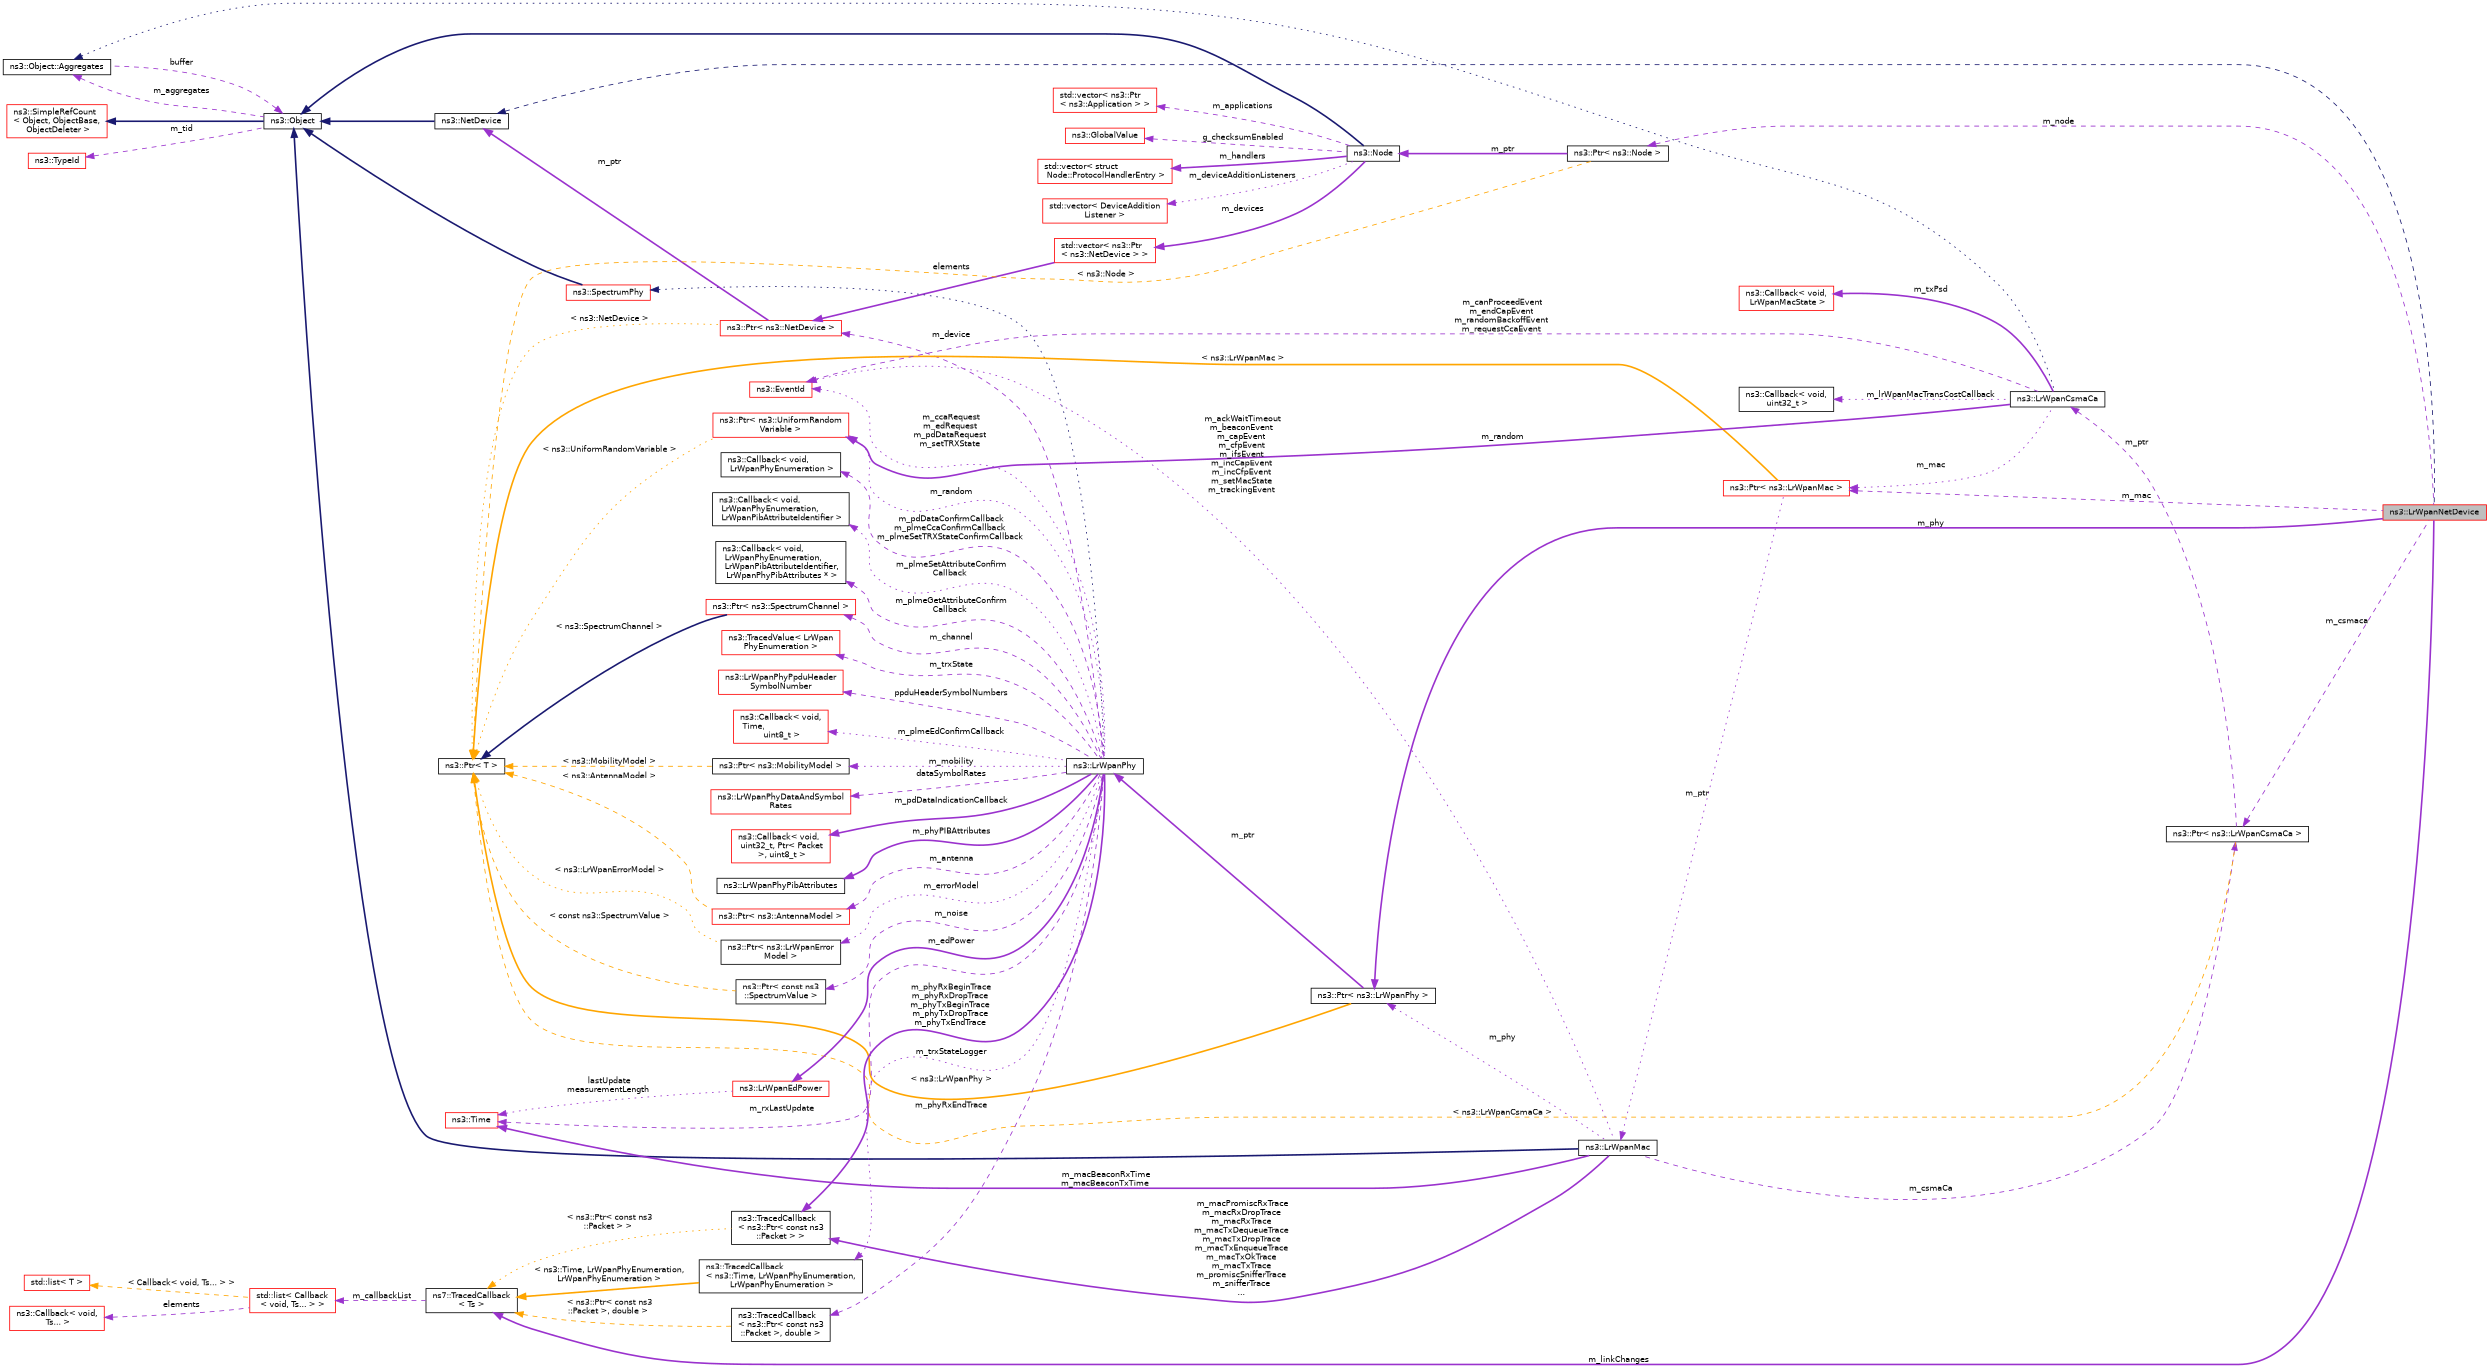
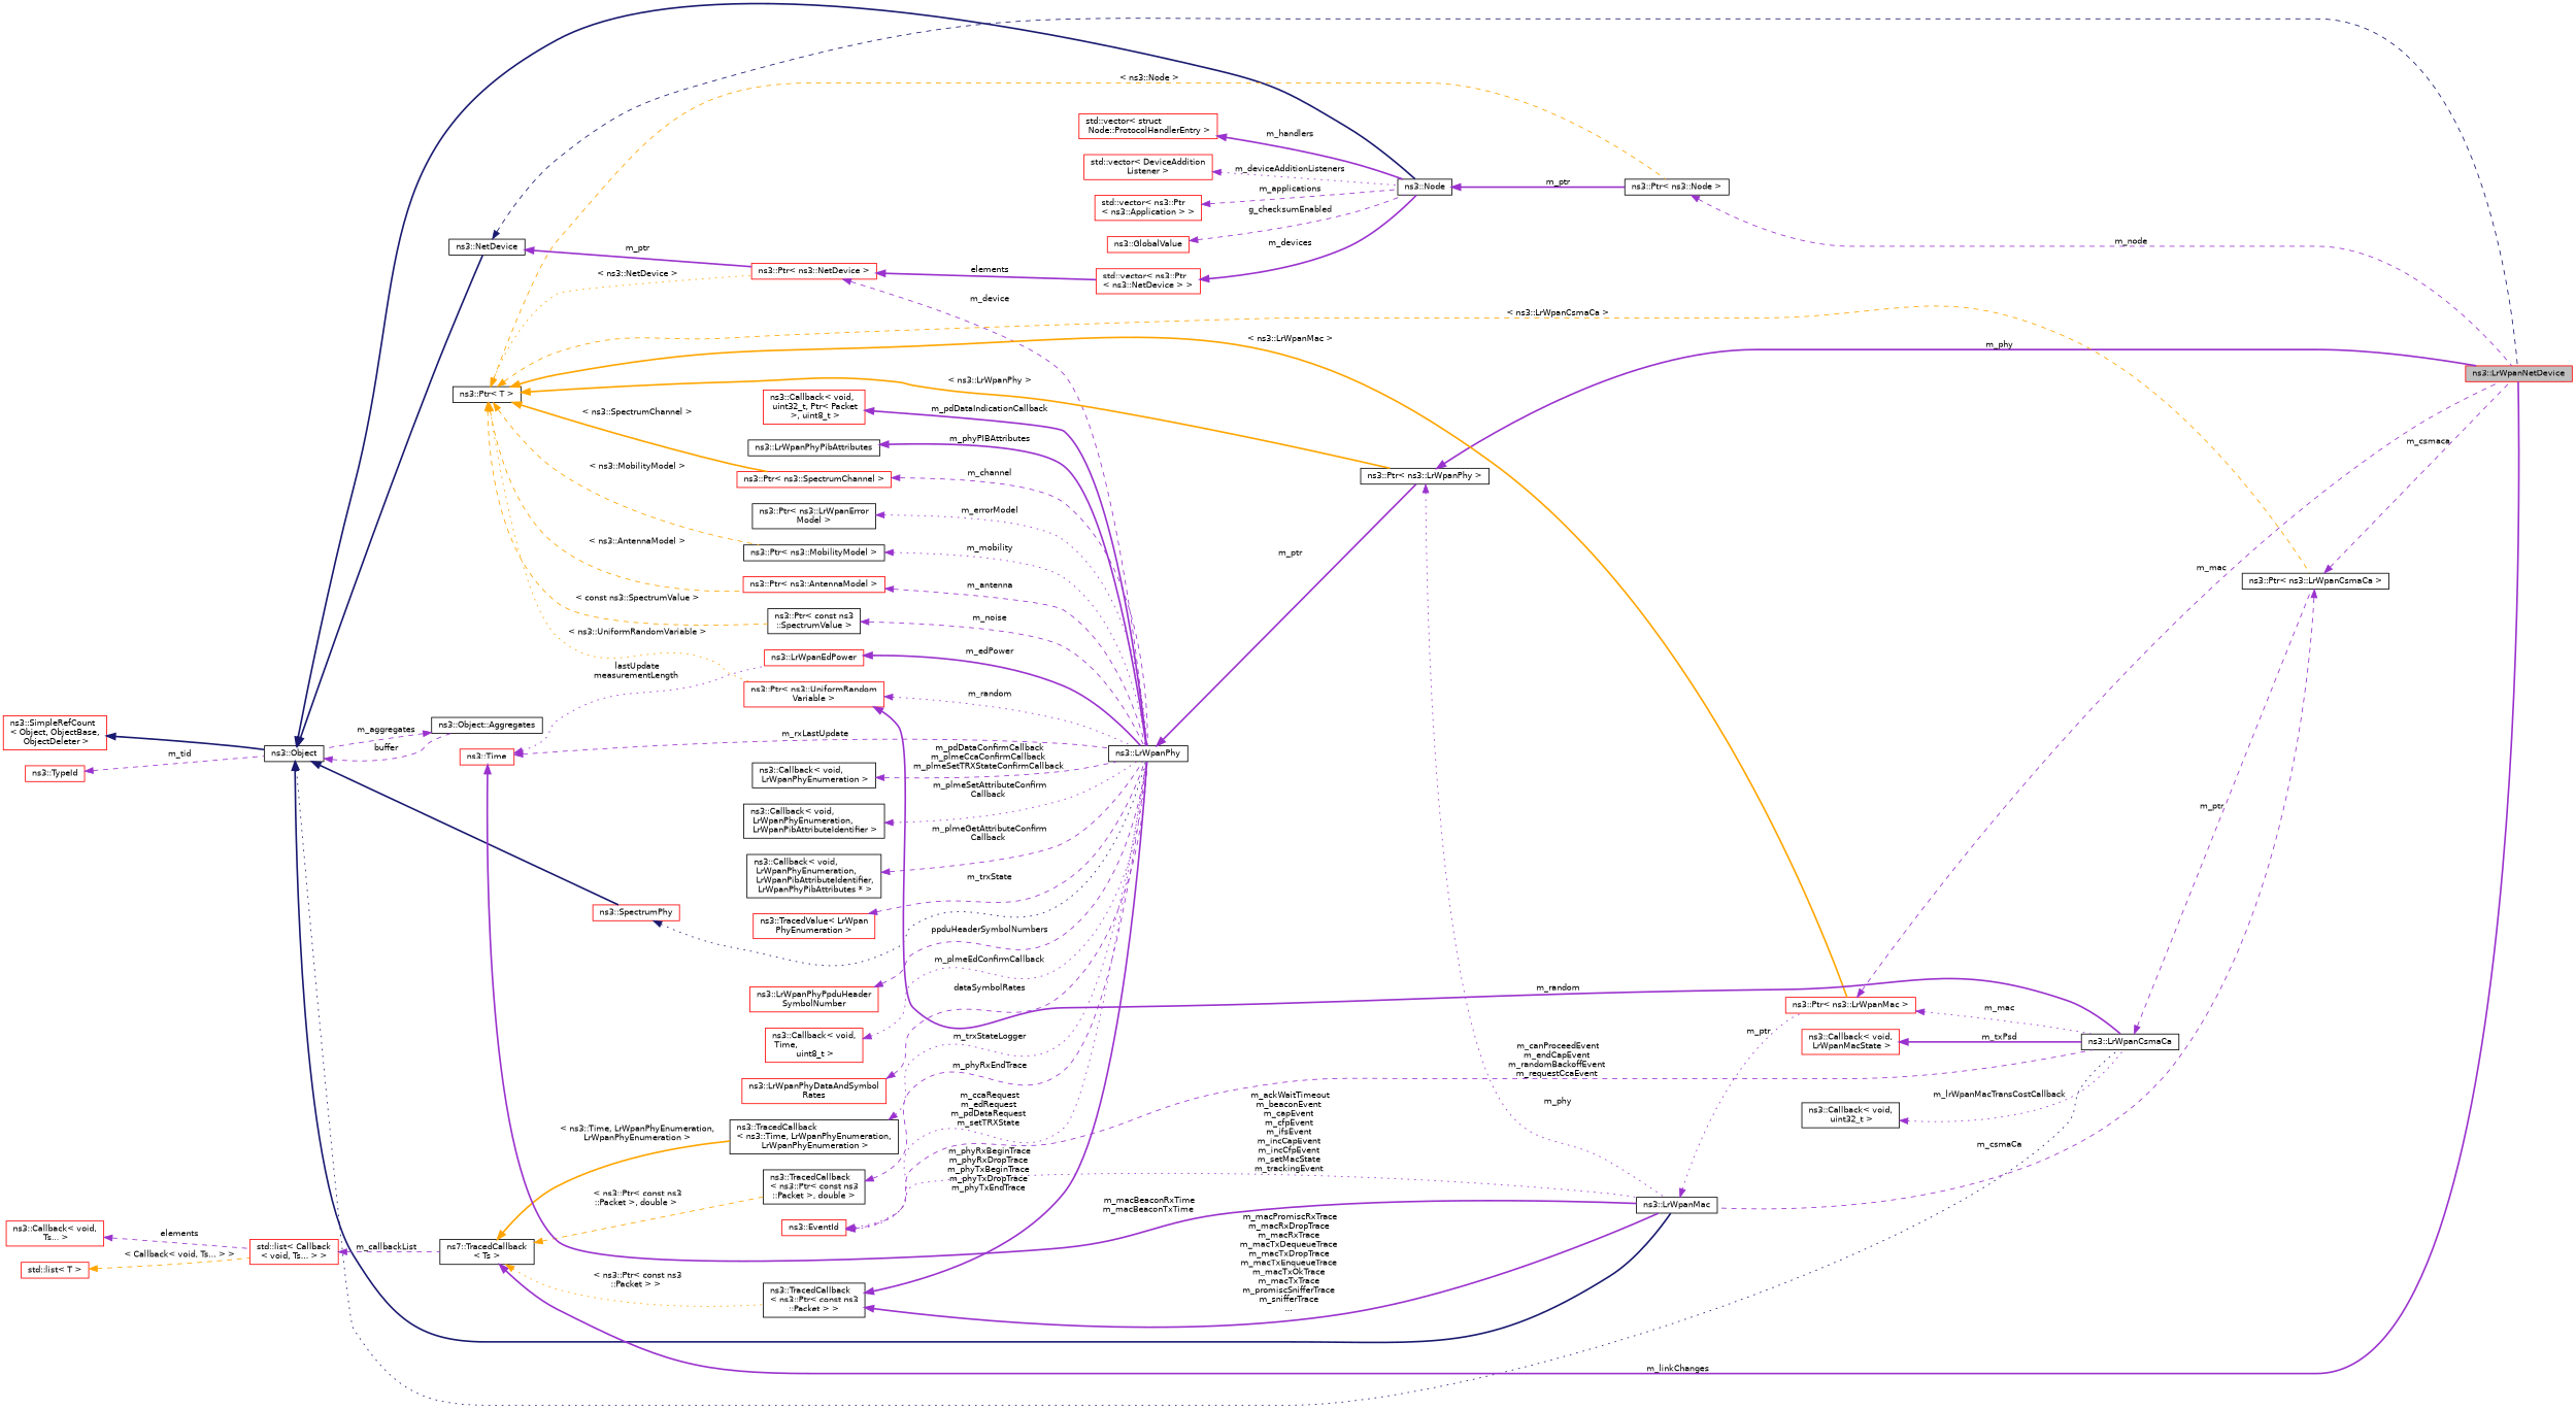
  digraph {
    rankdir=LR
    node [color=red fillcolor=white fontname=Helvetica fontsize=10 shape=record style=filled]
    edge [color=darkorchid3 dir=back fontname=Helvetica fontsize=10 labelfontname=Helvetica labelfontsize=10 style=dashed]
    n1 [fillcolor=grey75 fontcolor=black height=0.2 label="ns3::LrWpanNetDevice" width=0.4]
    n2 [color=black height=0.2 label="ns3::NetDevice" width=0.4]
    n3 [height=0.2 label="ns3::Ptr\< ns3::NetDevice \>" width=0.4]
    n4 [height=0.2 label="std::vector\< ns3::Ptr\l\< ns3::NetDevice \> \>" width=0.4]
    n5 [color=black height=0.2 label="ns3::LrWpanPhy" width=0.4]
    n6 [color=black height=0.2 label="ns3::Object" width=0.4]
    n7 [color=black height=0.2 label="ns3::Object::Aggregates" width=0.4]
    n8 [color=black height=0.2 label="ns3::Node" width=0.4]
    n9 [color=black height=0.2 label="ns3::LrWpanCsmaCa" width=0.4]
    n10 [color=black height=0.2 label="ns3::LrWpanMac" width=0.4]
    n11 [height=0.2 label="ns3::SpectrumPhy" width=0.4]
    n12 [color=black height=0.2 label="ns3::Ptr\< ns3::Node \>" width=0.4]
    n13 [color=black height=0.2 label="ns3::Ptr\< ns3::LrWpanCsmaCa \>" width=0.4]
    n14 [height=0.2 label="ns3::Ptr\< ns3::LrWpanMac \>" width=0.4]
    n15 [height=0.2 label="ns3::SimpleRefCount\l\< Object, ObjectBase,\l ObjectDeleter \>" width=0.4]
    n16 [height=0.2 label="ns3::TypeId" width=0.4]
    n17 [height=0.2 label="std::vector\< ns3::Ptr\l\< ns3::Application \> \>" width=0.4]
    n18 [color=black height=0.2 label="ns3::Ptr\< ns3::LrWpanPhy \>" width=0.4]
    n19 [color=black height=0.2 label="ns3::Ptr\< T \>" width=0.4]
    n20 [height=0.2 label="ns3::Ptr\< ns3::UniformRandom\lVariable \>" width=0.4]
    n21 [height=0.2 label="ns3::Ptr\< ns3::SpectrumChannel \>" width=0.4]
    n22 [color=black height=0.2 label="ns3::Ptr\< ns3::MobilityModel \>" width=0.4]
    n23 [height=0.2 label="ns3::Ptr\< ns3::AntennaModel \>" width=0.4]
    n24 [color=black height=0.2 label="ns3::Ptr\< ns3::LrWpanError\lModel \>" width=0.4]
    n25 [color=black height=0.2 label="ns3::Ptr\< const ns3\l::SpectrumValue \>" width=0.4]
    n26 [height=0.2 label="ns3::GlobalValue" width=0.4]
    n27 [height=0.2 label="std::vector\< struct\l Node::ProtocolHandlerEntry \>" width=0.4]
    n28 [height=0.2 label="std::vector\< DeviceAddition\lListener \>" width=0.4]
    n29 [color=black height=0.2 label="ns3::Callback\< void,\l uint32_t \>" width=0.4]
    n30 [height=0.2 label="ns3::EventId" width=0.4]
    n31 [color=black height=0.2 label="ns3::TracedCallback\l\< ns3::Ptr\< const ns3\l::Packet \> \>" width=0.4]
    n32 [color=black height=0.2 label="ns7::TracedCallback\l\< Ts \>" width=0.4]
    n33 [color=black height=0.2 label="ns3::TracedCallback\l\< ns3::Time, LrWpanPhyEnumeration,\l LrWpanPhyEnumeration \>" width=0.4]
    n34 [color=black height=0.2 label="ns3::TracedCallback\l\< ns3::Ptr\< const ns3\l::Packet \>, double \>" width=0.4]
    n35 [height=0.2 label="std::list\< Callback\l\< void, Ts... \> \>" width=0.4]
    n36 [height=0.2 label="ns3::Callback\< void,\l Ts... \>" width=0.4]
    n37 [height=0.2 label="std::list\< T \>" width=0.4]
    n38 [height=0.2 label="ns3::Time" width=0.4]
    n39 [height=0.2 label="ns3::LrWpanEdPower" width=0.4]
    n40 [color=black height=0.2 label="ns3::Callback\< void,\l LrWpanPhyEnumeration \>" width=0.4]
    n41 [color=black height=0.2 label="ns3::Callback\< void,\l LrWpanPhyEnumeration,\l LrWpanPibAttributeIdentifier \>" width=0.4]
    n42 [color=black height=0.2 label="ns3::Callback\< void,\l LrWpanPhyEnumeration,\l LrWpanPibAttributeIdentifier,\l LrWpanPhyPibAttributes * \>" width=0.4]
    n43 [height=0.2 label="ns3::TracedValue\< LrWpan\lPhyEnumeration \>" width=0.4]
    n44 [height=0.2 label="ns3::LrWpanPhyPpduHeader\lSymbolNumber" width=0.4]
    n45 [height=0.2 label="ns3::Callback\< void,\l Time,\l uint8_t \>" width=0.4]
    n46 [height=0.2 label="ns3::LrWpanPhyDataAndSymbol\lRates" width=0.4]
    n47 [height=0.2 label="ns3::Callback\< void,\l uint32_t, Ptr\< Packet\l \>, uint8_t \>" width=0.4]
    n48 [color=black height=0.2 label="ns3::LrWpanPhyPibAttributes" width=0.4]
    n49 [height=0.2 label="ns3::Callback\< void,\l LrWpanMacState \>" width=0.4]
    n2 -> n1 [color=midnightblue]
    n2 -> n3 [label=" m_ptr" style=bold]
    n3 -> n4 [label=" elements" style=bold]
    n3 -> n5 [label=" m_device"]
    n4 -> n8 [label=" m_devices" style=bold]
    n5 -> n18 [label=" m_ptr" style=bold]
    n6 -> n2 [color=midnightblue style=bold]
    n6 -> n7 [label=" buffer"]
    n6 -> n8 [color=midnightblue style=bold]
-   n7 -> n9 [color=midnightblue style=dotted]
+   n6 -> n9 [color=midnightblue style=dotted]
    n6 -> n10 [color=midnightblue style=bold]
    n6 -> n11 [color=midnightblue style=bold]
    n7 -> n6 [label=" m_aggregates"]
    n8 -> n12 [label=" m_ptr" style=bold]
    n9 -> n13 [label=" m_ptr"]
    n10 -> n14 [label=" m_ptr" style=dotted]
    n11 -> n5 [color=midnightblue style=dotted]
    n12 -> n1 [label=" m_node"]
    n13 -> n1 [label=" m_csmaca"]
    n13 -> n10 [label=" m_csmaCa"]
    n14 -> n1 [label=" m_mac"]
    n14 -> n9 [label=" m_mac" style=dotted]
    n15 -> n6 [color=midnightblue style=bold]
    n16 -> n6 [label=" m_tid"]
    n17 -> n8 [label=" m_applications"]
    n18 -> n1 [label=" m_phy" style=bold]
    n18 -> n10 [label=" m_phy" style=dotted]
    n19 -> n3 [color=orange label=" \< ns3::NetDevice \>" style=dotted]
    n19 -> n12 [color=orange label=" \< ns3::Node \>"]
    n19 -> n13 [color=orange label=" \< ns3::LrWpanCsmaCa \>"]
    n19 -> n14 [color=orange label=" \< ns3::LrWpanMac \>" style=bold]
    n19 -> n18 [color=orange label=" \< ns3::LrWpanPhy \>" style=bold]
    n19 -> n20 [color=orange label=" \< ns3::UniformRandomVariable \>" style=dotted]
-   n19 -> n21 [color=midnightblue label=" \< ns3::SpectrumChannel \>" style=bold]
+   n19 -> n21 [color=orange label=" \< ns3::SpectrumChannel \>" style=bold]
    n19 -> n22 [color=orange label=" \< ns3::MobilityModel \>"]
    n19 -> n23 [color=orange label=" \< ns3::AntennaModel \>"]
-   n19 -> n24 [color=orange label=" \< ns3::LrWpanErrorModel \>" style=dotted]
    n19 -> n25 [color=orange label=" \< const ns3::SpectrumValue \>"]
    n20 -> n5 [label=" m_random" style=dotted]
    n20 -> n9 [label=" m_random" style=bold]
    n21 -> n5 [label=" m_channel"]
    n22 -> n5 [label=" m_mobility" style=dotted]
    n23 -> n5 [label=" m_antenna"]
    n24 -> n5 [label=" m_errorModel" style=dotted]
    n25 -> n5 [label=" m_noise"]
    n26 -> n8 [label=" g_checksumEnabled"]
    n27 -> n8 [label=" m_handlers" style=bold]
    n28 -> n8 [label=" m_deviceAdditionListeners" style=dotted]
    n29 -> n9 [label=" m_lrWpanMacTransCostCallback" style=dotted]
    n30 -> n5 [label=" m_ccaRequest\nm_edRequest\nm_pdDataRequest\nm_setTRXState" style=dotted]
    n30 -> n9 [label=" m_canProceedEvent\nm_endCapEvent\nm_randomBackoffEvent\nm_requestCcaEvent"]
    n30 -> n10 [label=" m_ackWaitTimeout\nm_beaconEvent\nm_capEvent\nm_cfpEvent\nm_ifsEvent\nm_incCapEvent\nm_incCfpEvent\nm_setMacState\nm_trackingEvent" style=dotted]
    n31 -> n5 [label=" m_phyRxBeginTrace\nm_phyRxDropTrace\nm_phyTxBeginTrace\nm_phyTxDropTrace\nm_phyTxEndTrace" style=bold]
    n31 -> n10 [label=" m_macPromiscRxTrace\nm_macRxDropTrace\nm_macRxTrace\nm_macTxDequeueTrace\nm_macTxDropTrace\nm_macTxEnqueueTrace\nm_macTxOkTrace\nm_macTxTrace\nm_promiscSnifferTrace\nm_snifferTrace\n..." style=bold]
    n32 -> n1 [label=" m_linkChanges" style=bold]
    n32 -> n31 [color=orange label=" \< ns3::Ptr\< const ns3\l::Packet \> \>" style=dotted]
    n32 -> n33 [color=orange label=" \< ns3::Time, LrWpanPhyEnumeration,\l LrWpanPhyEnumeration \>" style=bold]
    n32 -> n34 [color=orange label=" \< ns3::Ptr\< const ns3\l::Packet \>, double \>"]
    n33 -> n5 [label=" m_trxStateLogger" style=dotted]
    n34 -> n5 [label=" m_phyRxEndTrace"]
    n35 -> n32 [label=" m_callbackList"]
    n36 -> n35 [label=" elements"]
    n37 -> n35 [color=orange label=" \< Callback\< void, Ts... \> \>"]
    n38 -> n5 [label=" m_rxLastUpdate"]
    n38 -> n10 [label=" m_macBeaconRxTime\nm_macBeaconTxTime" style=bold]
    n38 -> n39 [label=" lastUpdate\nmeasurementLength" style=dotted]
    n39 -> n5 [label=" m_edPower" style=bold]
    n40 -> n5 [label=" m_pdDataConfirmCallback\nm_plmeCcaConfirmCallback\nm_plmeSetTRXStateConfirmCallback"]
    n41 -> n5 [label=" m_plmeSetAttributeConfirm\lCallback" style=dotted]
    n42 -> n5 [label=" m_plmeGetAttributeConfirm\lCallback"]
    n43 -> n5 [label=" m_trxState"]
    n44 -> n5 [label=" ppduHeaderSymbolNumbers"]
    n45 -> n5 [label=" m_plmeEdConfirmCallback" style=dotted]
    n46 -> n5 [label=" dataSymbolRates"]
    n47 -> n5 [label=" m_pdDataIndicationCallback" style=bold]
    n48 -> n5 [label=" m_phyPIBAttributes" style=bold]
    n49 -> n9 [label=" m_txPsd" style=bold]
  }
